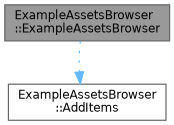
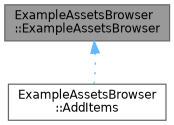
  digraph {
    rankdir=TB
    node [fontname=Helvetica fontsize=10 shape=box style=filled]
    n1 [color=gray40 fillcolor=grey60 fontcolor=black height=0.2 label="ExampleAssetsBrowser\l::ExampleAssetsBrowser" width=0.4]
    n2 [color=grey40 fillcolor=white height=0.2 label="ExampleAssetsBrowser\l::AddItems" width=0.4]
-   n1 -> n2 [color=steelblue1 fontname=Helvetica fontsize=10 labelfontname=Helvetica labelfontsize=10 style=dotted]
+   n2 -> n1 [color=steelblue1 fontname=Helvetica fontsize=10 labelfontname=Helvetica labelfontsize=10 style=dotted]
  }
